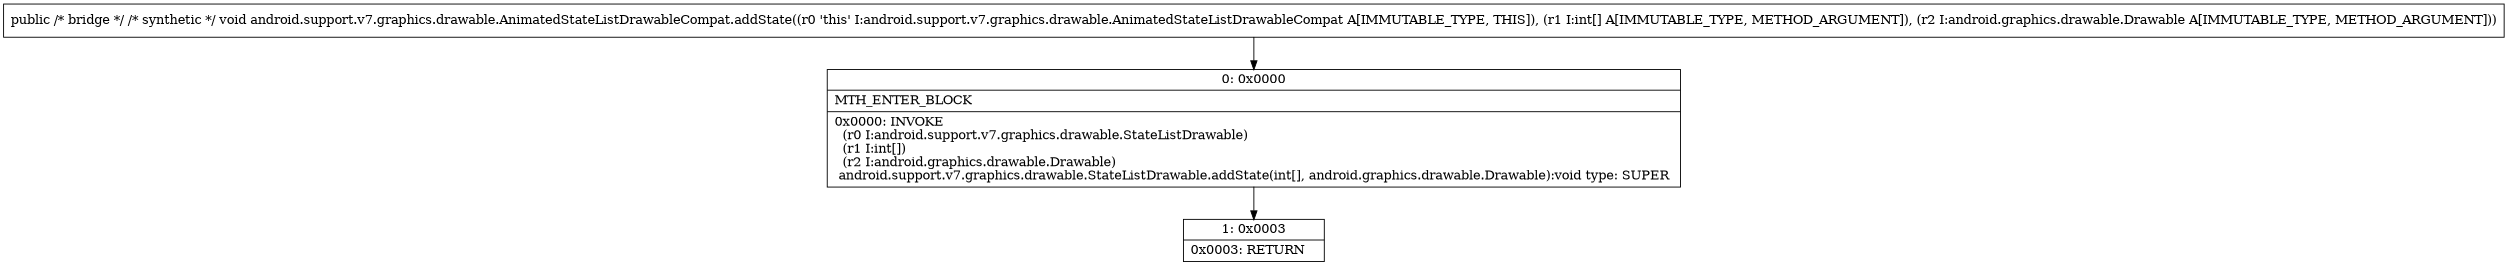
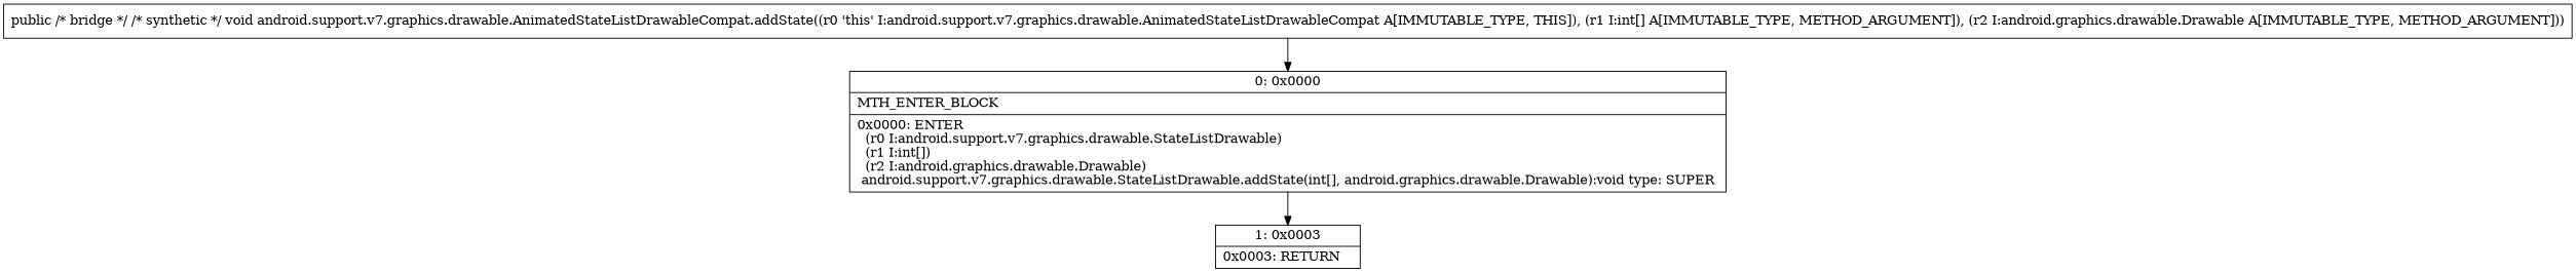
  digraph {
    node [shape=record]
-   n1 [label="{0\:\ 0x0000|MTH_ENTER_BLOCK\l|0x0000: INVOKE  \l  (r0 I:android.support.v7.graphics.drawable.StateListDrawable)\l  (r1 I:int[])\l  (r2 I:android.graphics.drawable.Drawable)\l android.support.v7.graphics.drawable.StateListDrawable.addState(int[], android.graphics.drawable.Drawable):void type: SUPER \l}"]
+   n1 [label="{0\:\ 0x0000|MTH_ENTER_BLOCK\l|0x0000: ENTER  \l  (r0 I:android.support.v7.graphics.drawable.StateListDrawable)\l  (r1 I:int[])\l  (r2 I:android.graphics.drawable.Drawable)\l android.support.v7.graphics.drawable.StateListDrawable.addState(int[], android.graphics.drawable.Drawable):void type: SUPER \l}"]
    n2 [label="{1\:\ 0x0003|0x0003: RETURN   \l}"]
    n3 [label="{public \/* bridge *\/ \/* synthetic *\/ void android.support.v7.graphics.drawable.AnimatedStateListDrawableCompat.addState((r0 'this' I:android.support.v7.graphics.drawable.AnimatedStateListDrawableCompat A[IMMUTABLE_TYPE, THIS]), (r1 I:int[] A[IMMUTABLE_TYPE, METHOD_ARGUMENT]), (r2 I:android.graphics.drawable.Drawable A[IMMUTABLE_TYPE, METHOD_ARGUMENT])) }"]
    n1 -> n2
    n3 -> n1
  }
